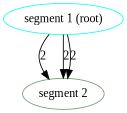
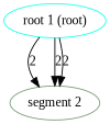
  digraph {
    fontname="Liberation Serif"
    node [fontname="Liberation Serif"]
    edge [fontname="Liberation Serif"]
-   n1 [color="#1BFFE9" label="segment 1 (root)"]
+   n1 [color="#1BFFE9" label="root 1 (root)"]
    n2 [color="#799D79" label="segment 2"]
    n1 -> n2 [label=2]
    n1 -> n2 [label=2]
    n1 -> n2 [label=2]
  }
